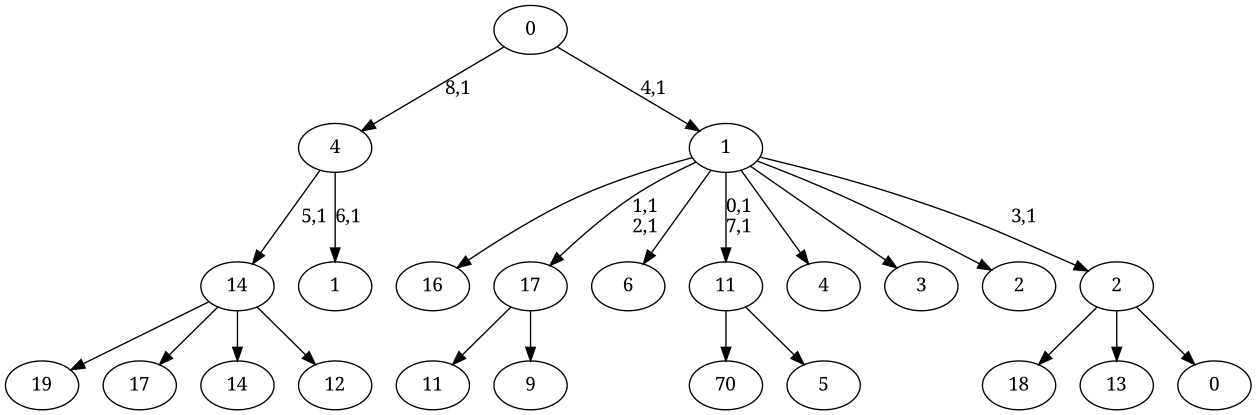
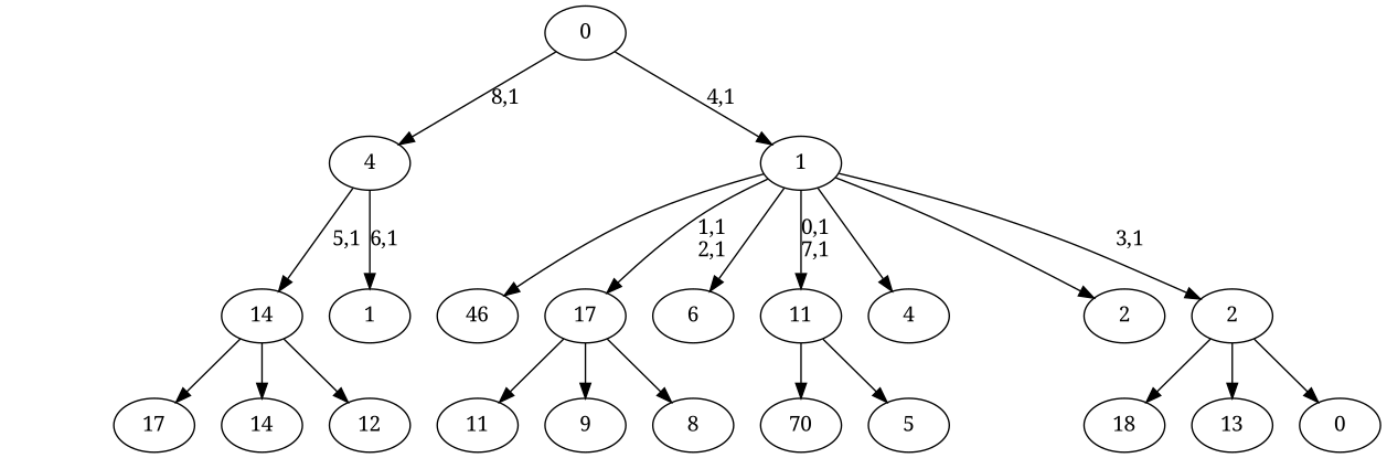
  digraph {
    fontname="Noto Serif"
    node [fontname="Noto Serif"]
    edge [fontname="Noto Serif"]
-   n1 [label=19]
    n2 [label=18]
    n3 [label=17]
-   n4 [label=16]
+   n4 [label=46]
    n5 [label=14]
    n6 [label=13]
    n7 [label=12]
    n8 [label=11]
    n9 [label=70]
    n10 [label=9]
+   n11 [label=8]
    17
    14
    n14 [label=6]
    n15 [label=5]
    11
    n17 [label=4]
-   n18 [label=3]
    n19 [label=2]
    n20 [label=1]
    4
    n22 [label=0]
    2
    1
    0
    17 -> n8
    17 -> n10
-   14 -> n1
+   17 -> n11
    14 -> n3
    14 -> n5
    14 -> n7
    11 -> n9
    11 -> n15
    4 -> 14 [label="5,1"]
    4 -> n20 [label="6,1"]
    2 -> n2
    2 -> n6
    2 -> n22
    1 -> n4
    1 -> 17 [label="1,1\n2,1"]
    1 -> n14
    1 -> 11 [label="0,1\n7,1"]
    1 -> n17
-   1 -> n18
    1 -> n19
    1 -> 2 [label="3,1"]
    0 -> 4 [label="8,1"]
    0 -> 1 [label="4,1"]
  }
